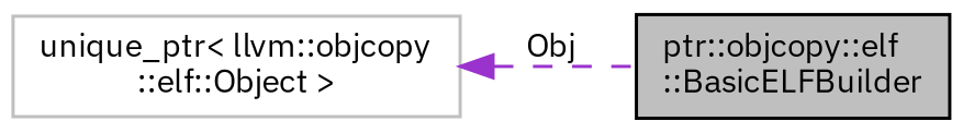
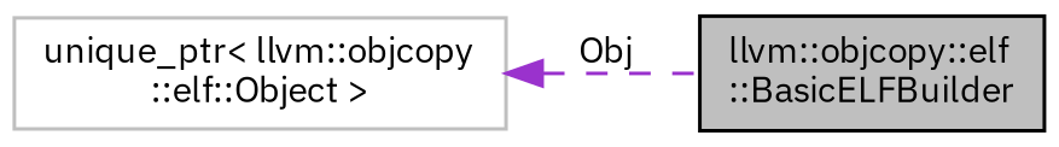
  digraph {
    rankdir=LR
    fontname="IBM Plex Sans"
    node [fontname="IBM Plex Sans" fontsize=10 shape=record]
-   n1 [color=black fillcolor=grey75 fontcolor=black height=0.2 label="ptr::objcopy::elf\l::BasicELFBuilder" style=filled width=0.4]
+   n1 [color=black fillcolor=grey75 fontcolor=black height=0.2 label="llvm::objcopy::elf\l::BasicELFBuilder" style=filled width=0.4]
    n2 [color=grey75 height=0.2 label="unique_ptr\< llvm::objcopy\l::elf::Object \>" width=0.4]
    n2 -> n1 [color=darkorchid3 dir=back fontname="IBM Plex Sans" fontsize=10 label=" Obj" labelfontname=Helvetica labelfontsize=10 style=dashed]
  }
